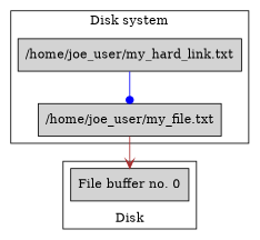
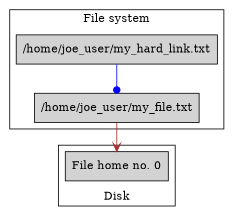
  strict digraph {
    node [shape=box style=filled]
-   n1 [label="File buffer no. 0"]
+   n1 [label="File home no. 0"]
    n2 [label="/home/joe_user/my_file.txt"]
    n3 [label="/home/joe_user/my_hard_link.txt"]
    subgraph cluster_1 {
      label=Disk
      labelloc=b
      n1
    }
    subgraph cluster_2 {
-     label="Disk system"
+     label="File system"
      n2
      n3
    }
    n2 -> n1 [arrowhead=vee color=brown]
    n3 -> n2 [arrowhead=dot color=blue]
  }
